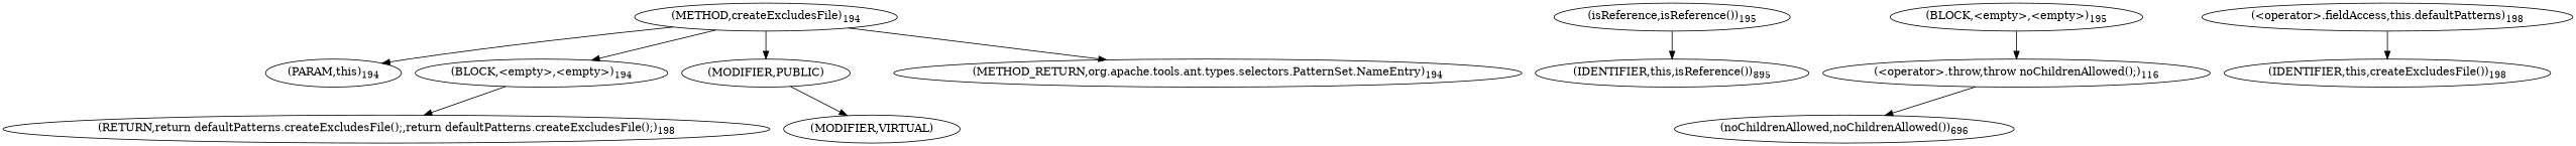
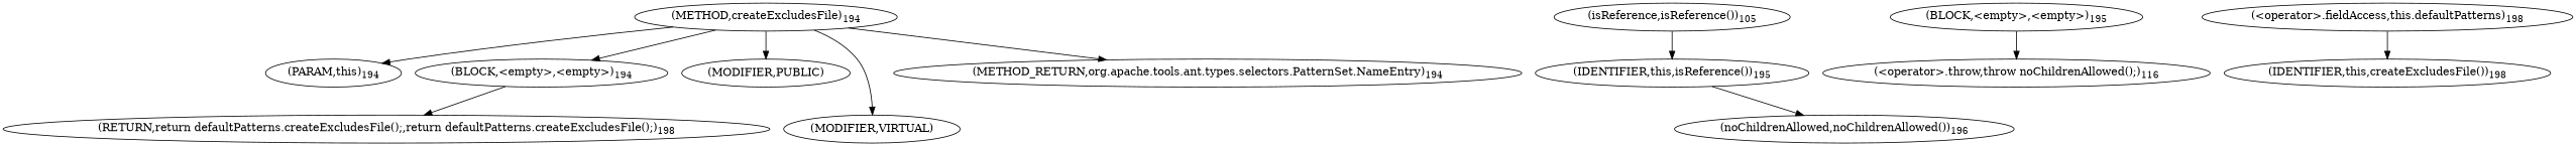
  digraph {
    n1 [label=<(METHOD,createExcludesFile)<SUB>194</SUB>>]
    n2 [label=<(PARAM,this)<SUB>194</SUB>>]
    n3 [label=<(BLOCK,&lt;empty&gt;,&lt;empty&gt;)<SUB>194</SUB>>]
    n4 [label=<(MODIFIER,PUBLIC)>]
    n5 [label=<(MODIFIER,VIRTUAL)>]
    n6 [label=<(METHOD_RETURN,org.apache.tools.ant.types.selectors.PatternSet.NameEntry)<SUB>194</SUB>>]
    n7 [label=<(RETURN,return defaultPatterns.createExcludesFile();,return defaultPatterns.createExcludesFile();)<SUB>198</SUB>>]
-   n8 [label=<(isReference,isReference())<SUB>195</SUB>>]
-   n9 [label=<(IDENTIFIER,this,isReference())<SUB>895</SUB>>]
+   n8 [label=<(isReference,isReference())<SUB>105</SUB>>]
+   n9 [label=<(IDENTIFIER,this,isReference())<SUB>195</SUB>>]
    n10 [label=<(BLOCK,&lt;empty&gt;,&lt;empty&gt;)<SUB>195</SUB>>]
    n11 [label=<(&lt;operator&gt;.throw,throw noChildrenAllowed();)<SUB>116</SUB>>]
-   n12 [label=<(noChildrenAllowed,noChildrenAllowed())<SUB>696</SUB>>]
+   n12 [label=<(noChildrenAllowed,noChildrenAllowed())<SUB>196</SUB>>]
    n13 [label=<(&lt;operator&gt;.fieldAccess,this.defaultPatterns)<SUB>198</SUB>>]
    n14 [label=<(IDENTIFIER,this,createExcludesFile())<SUB>198</SUB>>]
    n1 -> n2
    n1 -> n3
    n1 -> n4
-   n4 -> n5
+   n1 -> n5
    n1 -> n6
    n3 -> n7
    n8 -> n9
    n10 -> n11
-   n11 -> n12
+   n9 -> n12
    n13 -> n14
  }
